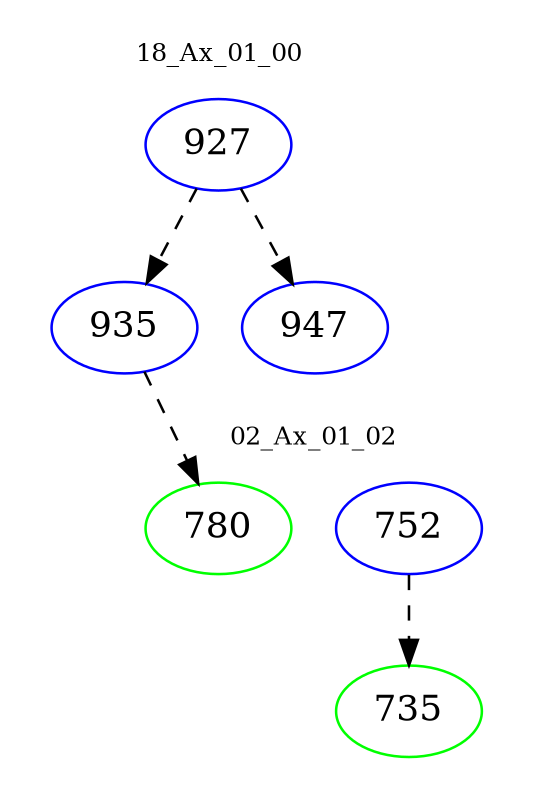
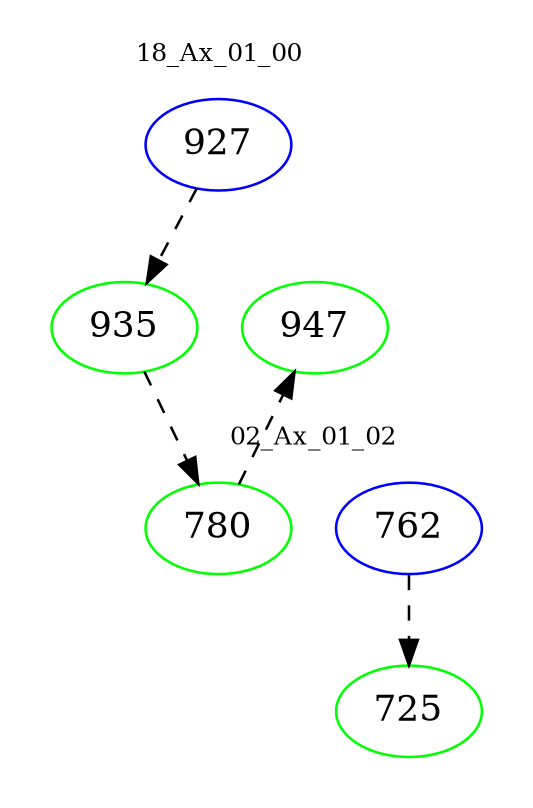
  digraph {
    node [color=green]
    edge [color=black style=dashed]
-   n1 [color=blue label=752]
-   n2 [label=735]
+   n1 [color=blue label=762]
+   n2 [label=725]
    n3 [label=780]
    n4 [color=blue label=927]
-   n5 [color=blue label=935]
-   n6 [color=blue label=947]
+   n5 [label=935]
+   n6 [label=947]
    subgraph cluster_1 {
      color=white
      fontsize=10
      label="02_Ax_01_02"
      n1
      n2
      n3
    }
    subgraph cluster_2 {
      color=white
      fontsize=10
      label="18_Ax_01_00"
      n4
      n5
      n6
    }
    n1 -> n2
    n4 -> n5
-   n4 -> n6
+   n3 -> n6
    n5 -> n3
  }
